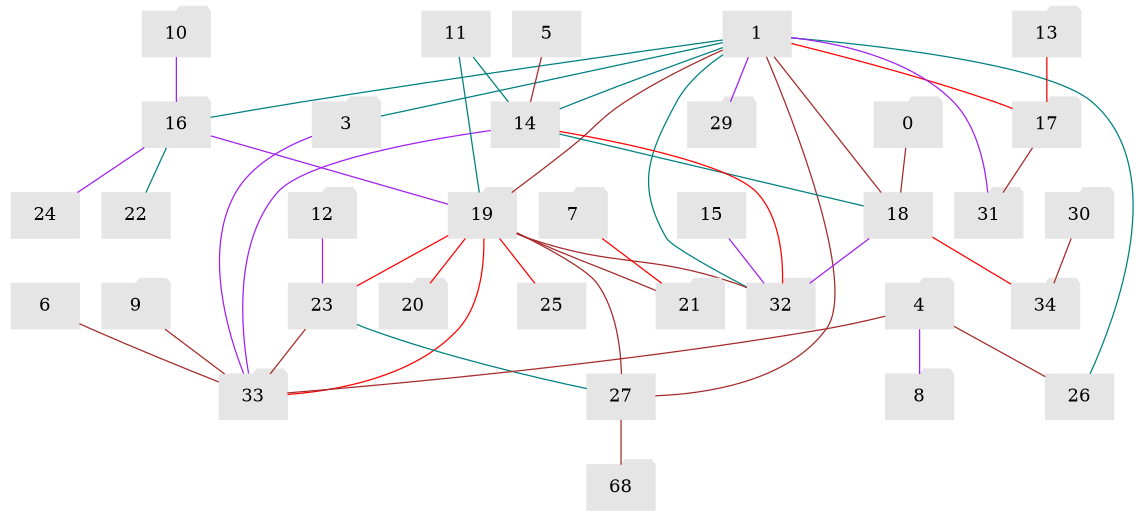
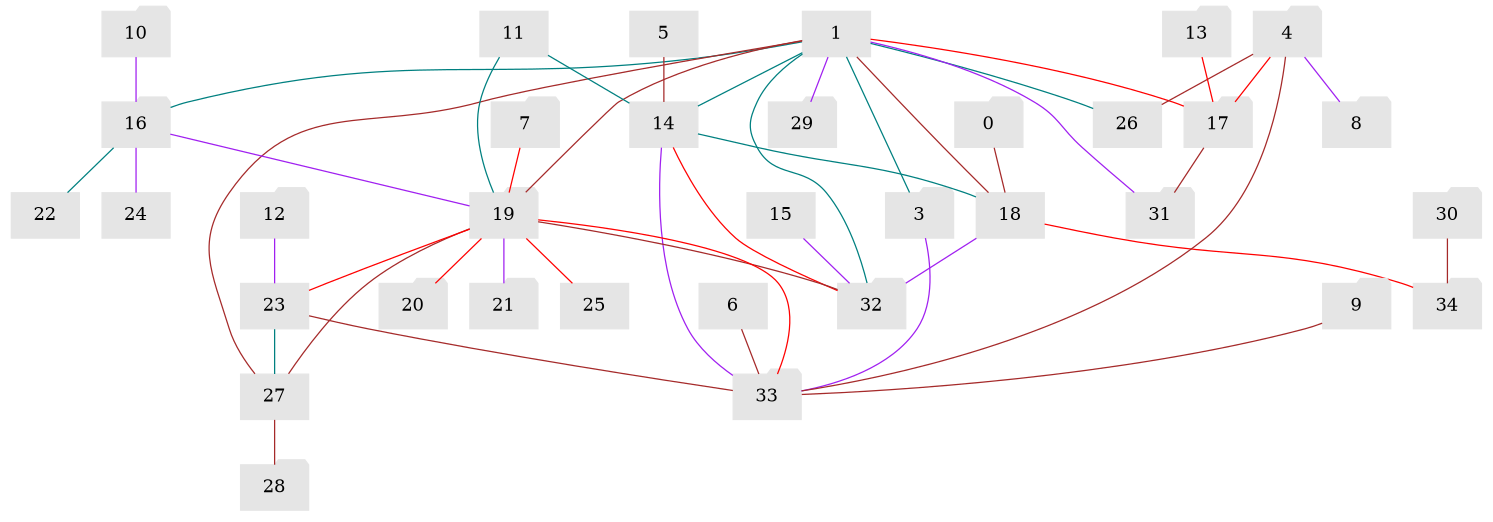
  graph {
    node [color=gray90 shape=folder style=filled]
    edge [color=brown weight=1.0]
    1 [shape=box]
    3
    14 [shape=box]
    16
    17
    18 [shape=box]
    19
    26 [shape=box]
    27 [shape=box]
    29
    31
    32
    33
    22 [shape=box]
    24 [shape=box]
    34
    23 [shape=box]
    20
    21
    25 [shape=box]
-   28 [label=68]
+   28
    n22 [label=0]
    4
    8
    5 [shape=box]
    6 [shape=box]
    7
    9
    10
    11 [shape=box]
    12
    13
    15 [shape=box]
    30
    1 -- 3 [color=teal]
    1 -- 14 [color=teal]
    1 -- 16 [color=teal]
    1 -- 17 [color=red weight=2.0]
    1 -- 18
    1 -- 19
    1 -- 26 [color=teal]
    1 -- 27
    1 -- 29 [color=purple]
    1 -- 31 [color=purple]
    1 -- 32 [color=teal]
    3 -- 33 [color=purple]
    14 -- 18 [color=teal]
    14 -- 32 [color=red]
    14 -- 33 [color=purple weight=3.0]
    16 -- 19 [color=purple]
    16 -- 22 [color=teal]
    16 -- 24 [color=purple]
    17 -- 31
    18 -- 32 [color=purple]
    18 -- 34 [color=red]
    19 -- 27
    19 -- 32
    19 -- 33 [color=red]
    19 -- 23 [color=red]
    19 -- 20 [color=red]
-   19 -- 21
+   19 -- 21 [color=purple]
    19 -- 25 [color=red]
    27 -- 28
    23 -- 27 [color=teal]
    23 -- 33
    n22 -- 18
+   4 -- 17 [color=red]
    4 -- 26
    4 -- 33 [weight=2.0]
    4 -- 8 [color=purple]
    5 -- 14
    6 -- 33
-   7 -- 21 [color=red]
+   7 -- 19 [color=red]
    9 -- 33
    10 -- 16 [color=purple]
    11 -- 14 [color=teal]
    11 -- 19 [color=teal]
    12 -- 23 [color=purple]
    13 -- 17 [color=red]
    15 -- 32 [color=purple]
    30 -- 34
  }
